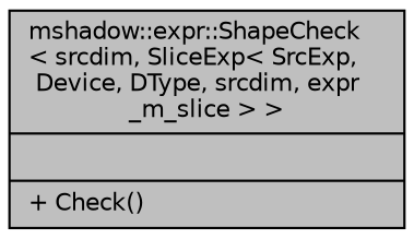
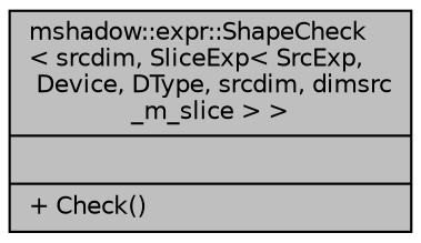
  digraph {
-   n1 [color=black fillcolor=grey75 fontcolor=black fontname=Helvetica fontsize=10 height=0.2 label="{mshadow::expr::ShapeCheck\l\< srcdim, SliceExp\< SrcExp,\l Device, DType, srcdim, expr\l_m_slice \> \>\n||+ Check()\l}" shape=record style=filled width=0.4]
+   n1 [color=black fillcolor=grey75 fontcolor=black fontname=Helvetica fontsize=10 height=0.2 label="{mshadow::expr::ShapeCheck\l\< srcdim, SliceExp\< SrcExp,\l Device, DType, srcdim, dimsrc\l_m_slice \> \>\n||+ Check()\l}" shape=record style=filled width=0.4]
  }
